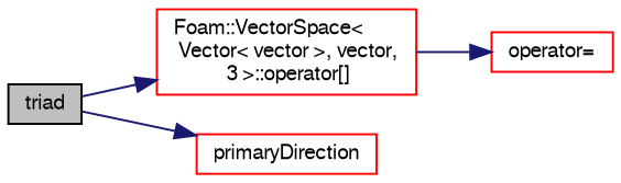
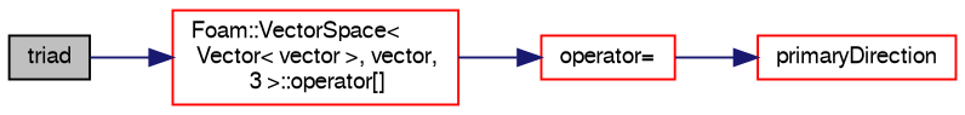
  digraph {
    rankdir=LR
    node [color=red fontname=FreeSans fontsize=10 shape=record]
    edge [color=midnightblue fontname=FreeSans fontsize=10 labelfontname=FreeSans labelfontsize=10 style=solid]
    n1 [color=black fillcolor=grey75 fontcolor=black height=0.2 label=triad style=filled width=0.4]
    n2 [height=0.2 label="Foam::VectorSpace\<\l Vector\< vector \>, vector,\l 3 \>::operator[]" width=0.4]
    n3 [height=0.2 label=primaryDirection width=0.4]
    n4 [height=0.2 label="operator=" width=0.4]
    n1 -> n2
-   n1 -> n3
+   n4 -> n3
    n2 -> n4
  }
